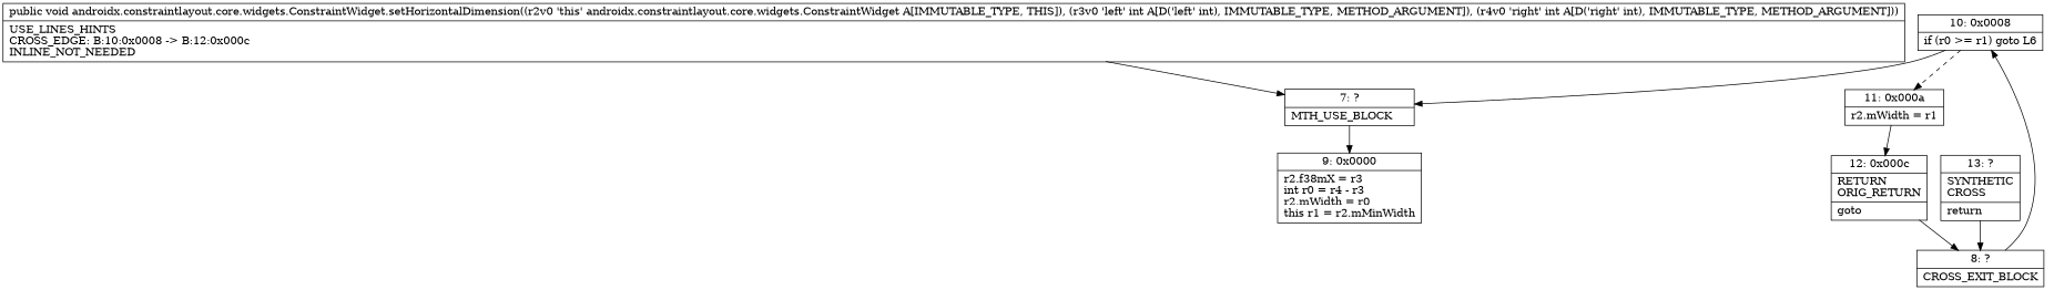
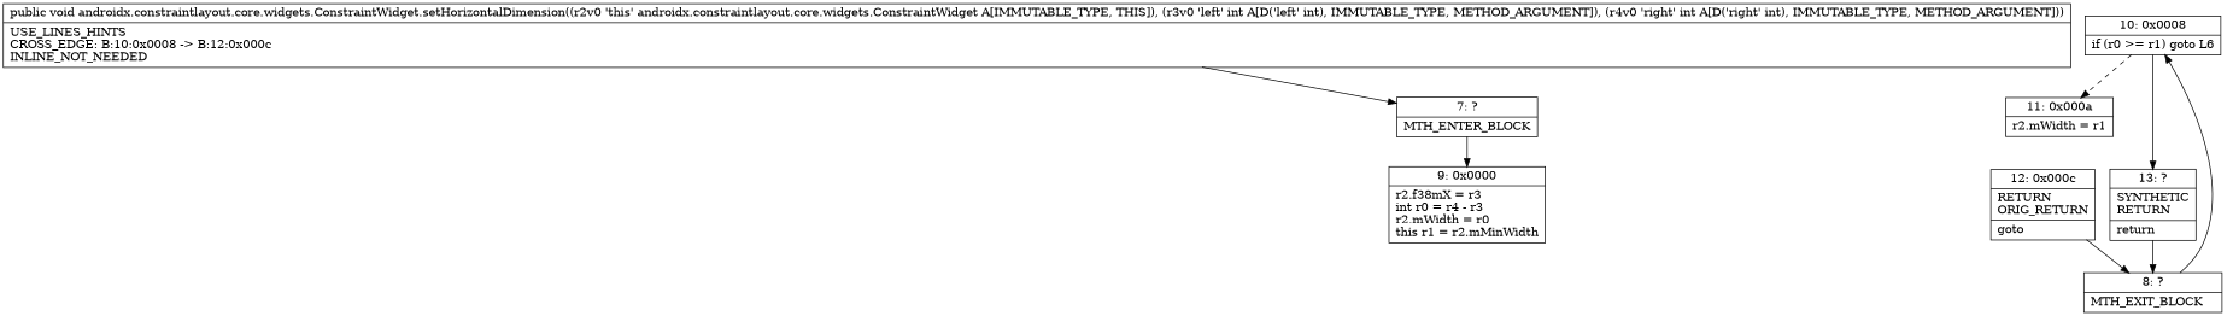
  digraph {
    node [shape=record]
-   n1 [label="{7\:\ ?|MTH_USE_BLOCK\l}"]
+   n1 [label="{7\:\ ?|MTH_ENTER_BLOCK\l}"]
    n2 [label="{9\:\ 0x0000|r2.f38mX = r3\lint r0 = r4 \- r3\lr2.mWidth = r0\lthis r1 = r2.mMinWidth\l}"]
    n3 [label="{10\:\ 0x0008|if (r0 \>= r1) goto L6\l}"]
    n4 [label="{11\:\ 0x000a|r2.mWidth = r1\l}"]
-   n5 [label="{13\:\ ?|SYNTHETIC\lCROSS\l|return\l}"]
+   n5 [label="{13\:\ ?|SYNTHETIC\lRETURN\l|return\l}"]
    n6 [label="{12\:\ 0x000c|RETURN\lORIG_RETURN\l|goto\l}"]
-   n7 [label="{8\:\ ?|CROSS_EXIT_BLOCK\l}"]
+   n7 [label="{8\:\ ?|MTH_EXIT_BLOCK\l}"]
    n8 [label="{public void androidx.constraintlayout.core.widgets.ConstraintWidget.setHorizontalDimension((r2v0 'this' androidx.constraintlayout.core.widgets.ConstraintWidget A[IMMUTABLE_TYPE, THIS]), (r3v0 'left' int A[D('left' int), IMMUTABLE_TYPE, METHOD_ARGUMENT]), (r4v0 'right' int A[D('right' int), IMMUTABLE_TYPE, METHOD_ARGUMENT]))  | USE_LINES_HINTS\lCROSS_EDGE: B:10:0x0008 \-\> B:12:0x000c\lINLINE_NOT_NEEDED\l}"]
    n1 -> n2
    n3 -> n4 [style=dashed]
-   n3 -> n1
-   n4 -> n6
+   n3 -> n5
    n5 -> n7
    n6 -> n7
    n7 -> n3
    n8 -> n1
  }
